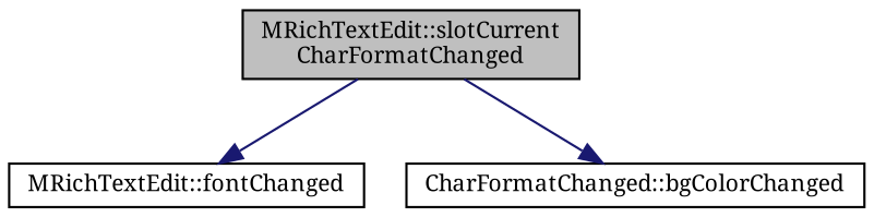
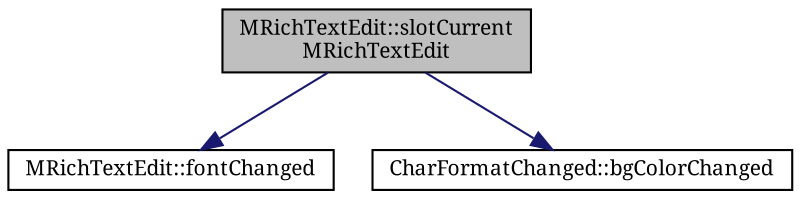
  digraph {
    fontname="Noto Serif"
    rankdir=TB
    node [color=black fillcolor=white fontname="Noto Serif" fontsize=10 shape=record style=filled]
    edge [color=midnightblue fontname="Noto Serif" fontsize=10 labelfontname=Helvetica labelfontsize=10 style=solid]
-   n1 [fillcolor=grey75 fontcolor=black height=0.2 label="MRichTextEdit::slotCurrent\lCharFormatChanged" width=0.4]
+   n1 [fillcolor=grey75 fontcolor=black height=0.2 label="MRichTextEdit::slotCurrent\lMRichTextEdit" width=0.4]
    n2 [height=0.2 label="MRichTextEdit::fontChanged" width=0.4]
    n3 [height=0.2 label="CharFormatChanged::bgColorChanged" width=0.4]
    n1 -> n2
    n1 -> n3
  }
